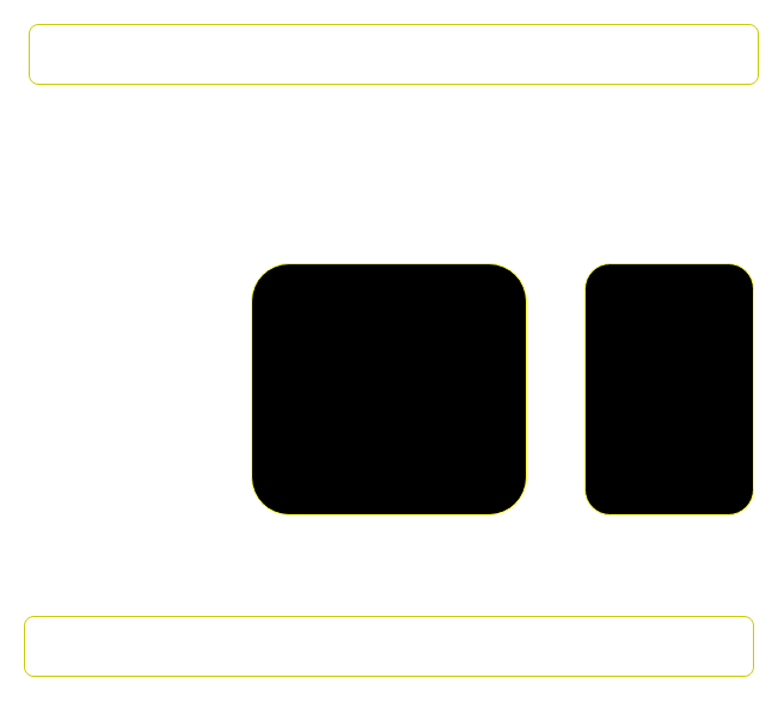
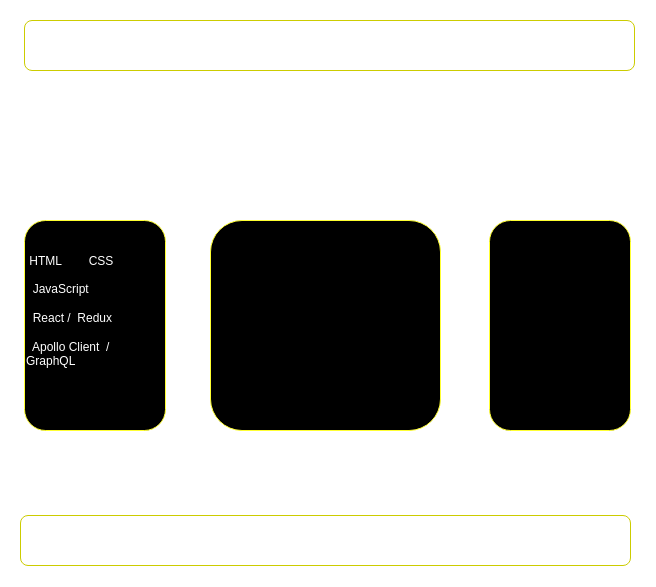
  <mxCell id="0" />
  <mxCell id="1" parent="0" />
  <mxCell id="2" value="" style="rounded=1;whiteSpace=wrap;html=1;fontColor=#ffffff;fillColor=none;strokeColor=#CCCC00;" parent="1" vertex="1"><mxGeometry x="24" y="20" width="610" height="50" as="geometry" /></mxCell>
+ <mxCell id="3" value="&amp;nbsp;HTML&amp;nbsp; &amp;nbsp; &amp;nbsp; &amp;nbsp; CSS&lt;br&gt;&lt;br&gt;&amp;nbsp; JavaScript&amp;nbsp; &amp;nbsp;&lt;br&gt;&lt;br&gt;&amp;nbsp; React /&amp;nbsp; Redux&amp;nbsp;&amp;nbsp;&lt;br&gt;&lt;br&gt;&amp;nbsp; Apollo Client&amp;nbsp; /&amp;nbsp; &amp;nbsp; &amp;nbsp; &amp;nbsp; &amp;nbsp; &amp;nbsp; GraphQL&lt;br&gt;&lt;br&gt;&amp;nbsp; &amp;nbsp;" style="rounded=1;whiteSpace=wrap;html=1;align=left;labelBorderColor=none;labelBackgroundColor=none;fontColor=#ffffff;fillColor=#000000;strokeColor=#FFFF33;" parent="1" vertex="1"><mxGeometry x="24" y="220" width="141" height="210" as="geometry" /></mxCell>
  <mxCell id="4" value="" style="rounded=1;whiteSpace=wrap;html=1;align=left;labelBorderColor=none;labelBackgroundColor=none;fontColor=#ffffff;fillColor=#000000;strokeColor=#FFFF33;" vertex="1" parent="1"><mxGeometry x="210" y="220" width="230" height="210" as="geometry" /></mxCell>
  <mxCell id="5" value="" style="rounded=1;whiteSpace=wrap;html=1;align=left;labelBorderColor=none;labelBackgroundColor=none;fontColor=#ffffff;fillColor=#000000;strokeColor=#FFFF33;" vertex="1" parent="1"><mxGeometry x="489" y="220" width="141" height="210" as="geometry" /></mxCell>
  <mxCell id="6" value="" style="rounded=1;whiteSpace=wrap;html=1;fontColor=#ffffff;fillColor=none;strokeColor=#CCCC00;" vertex="1" parent="1"><mxGeometry x="20" y="515" width="610" height="50" as="geometry" /></mxCell>
